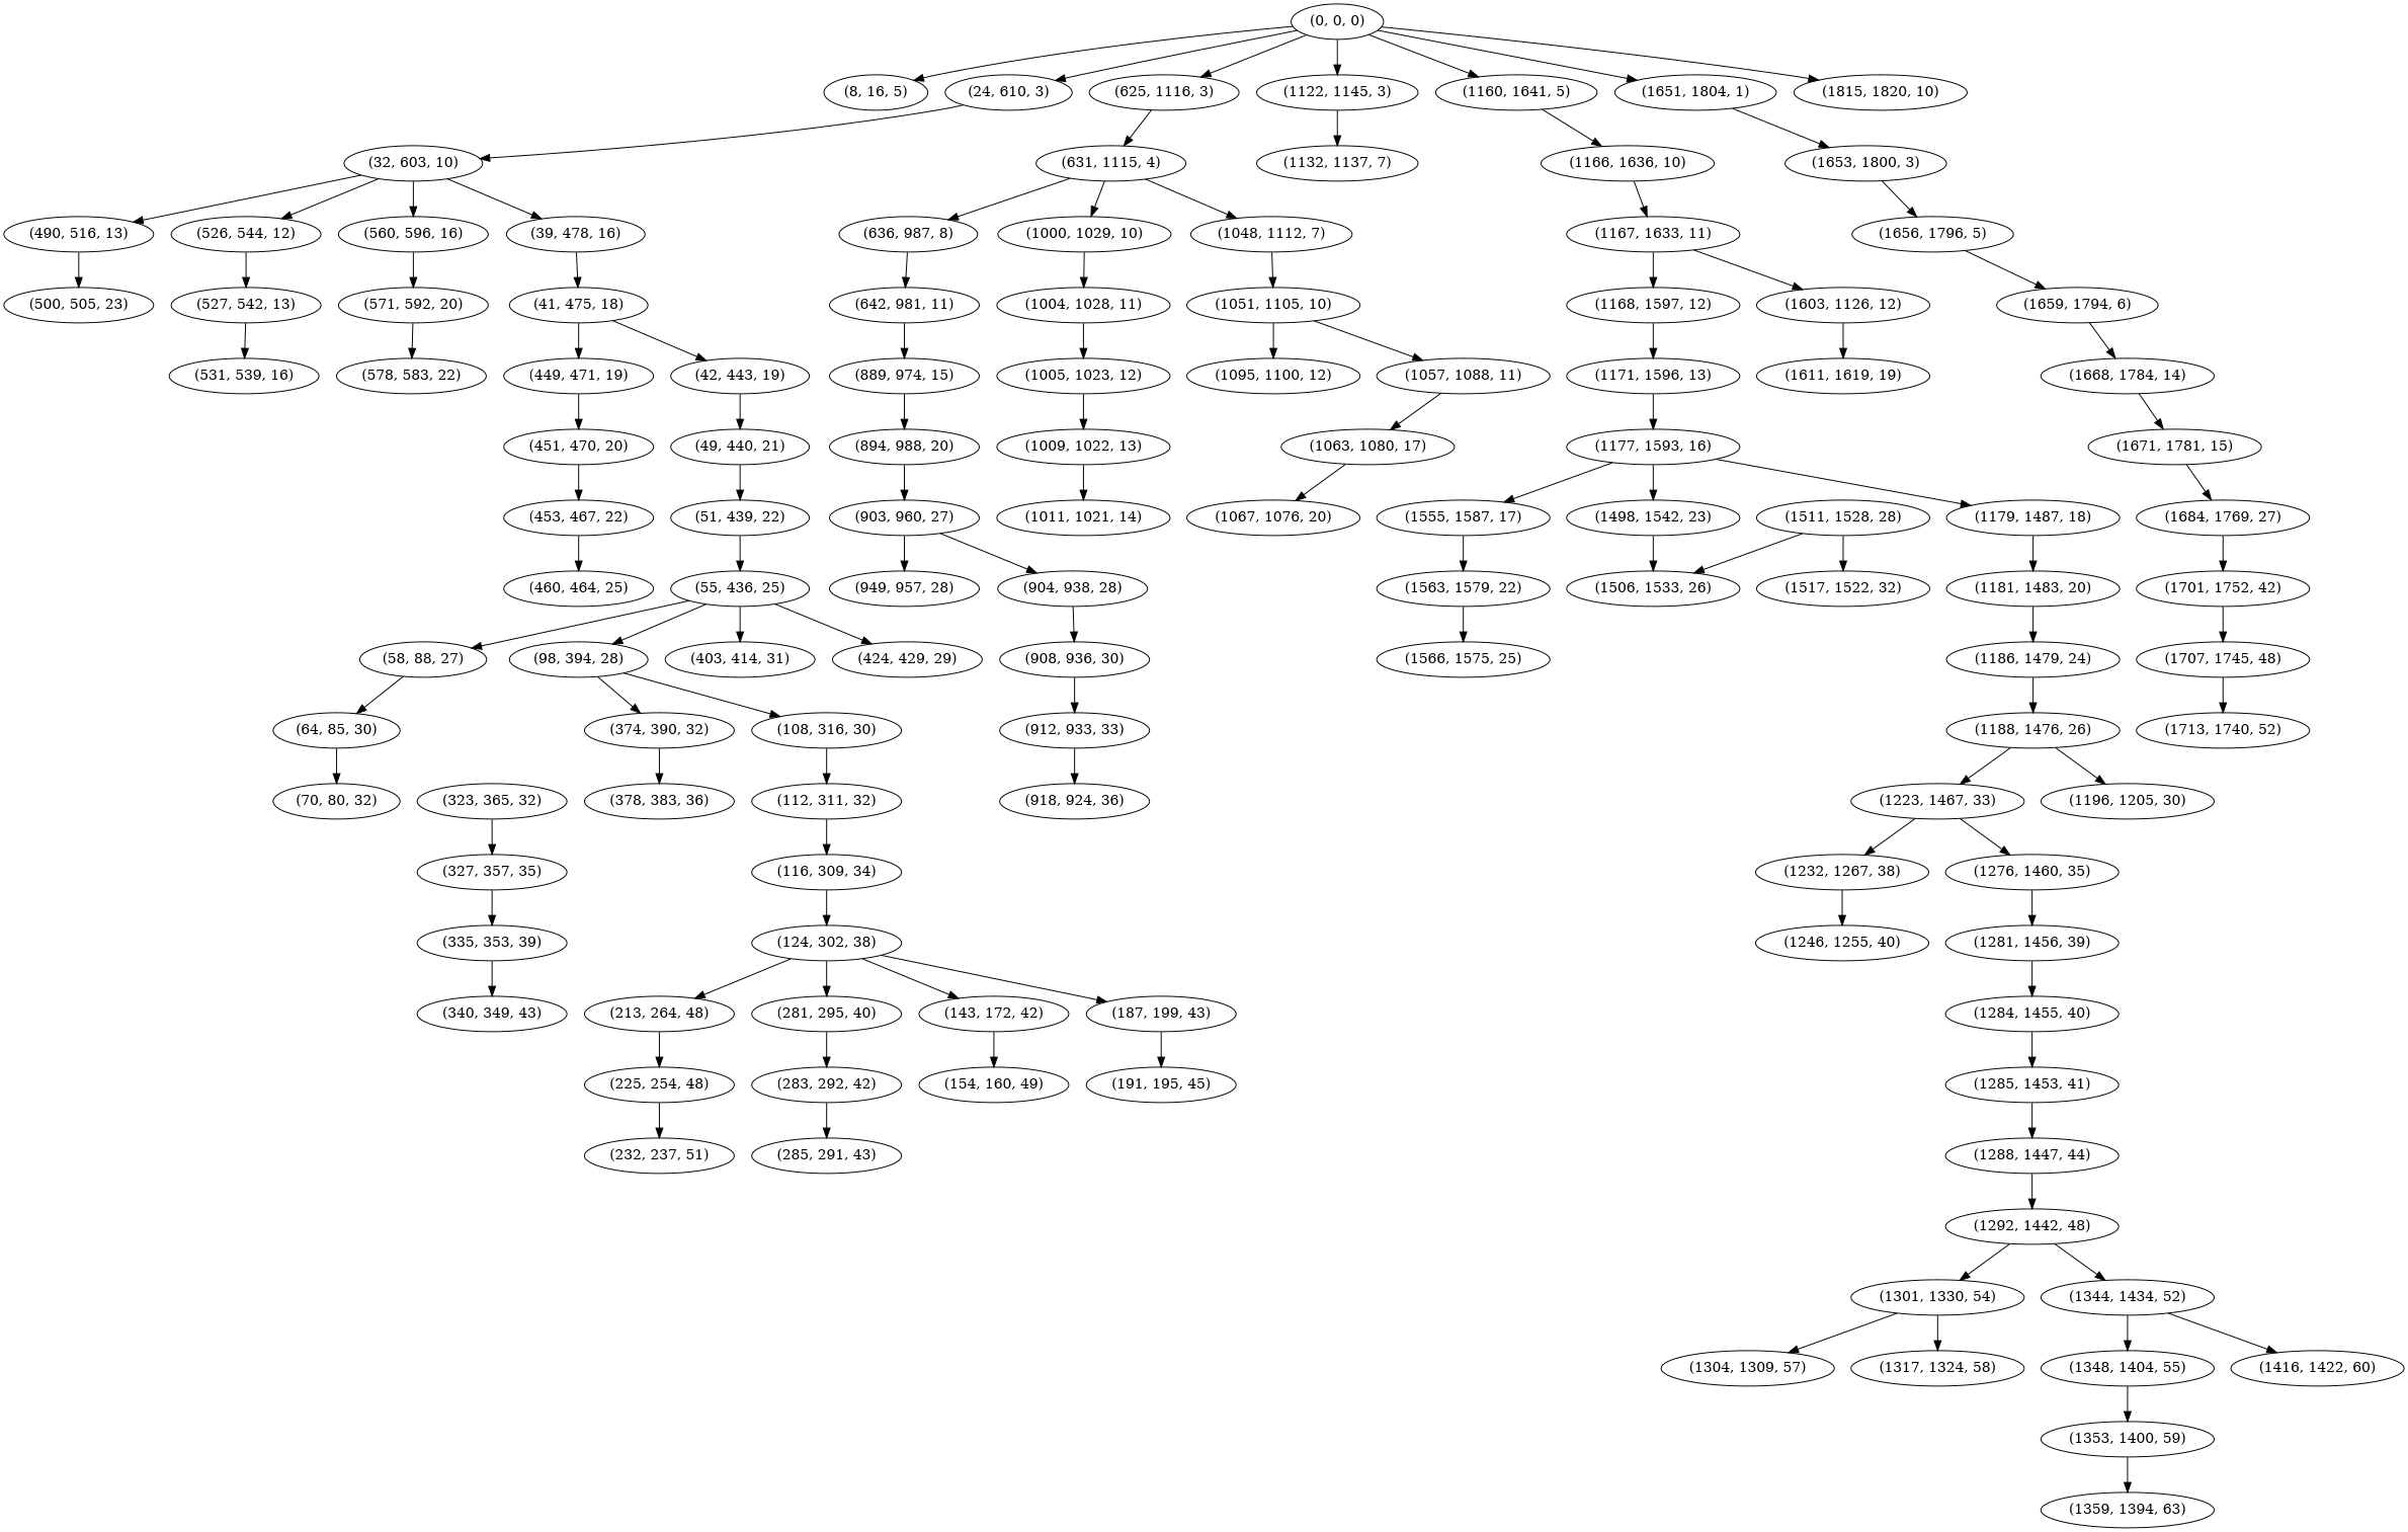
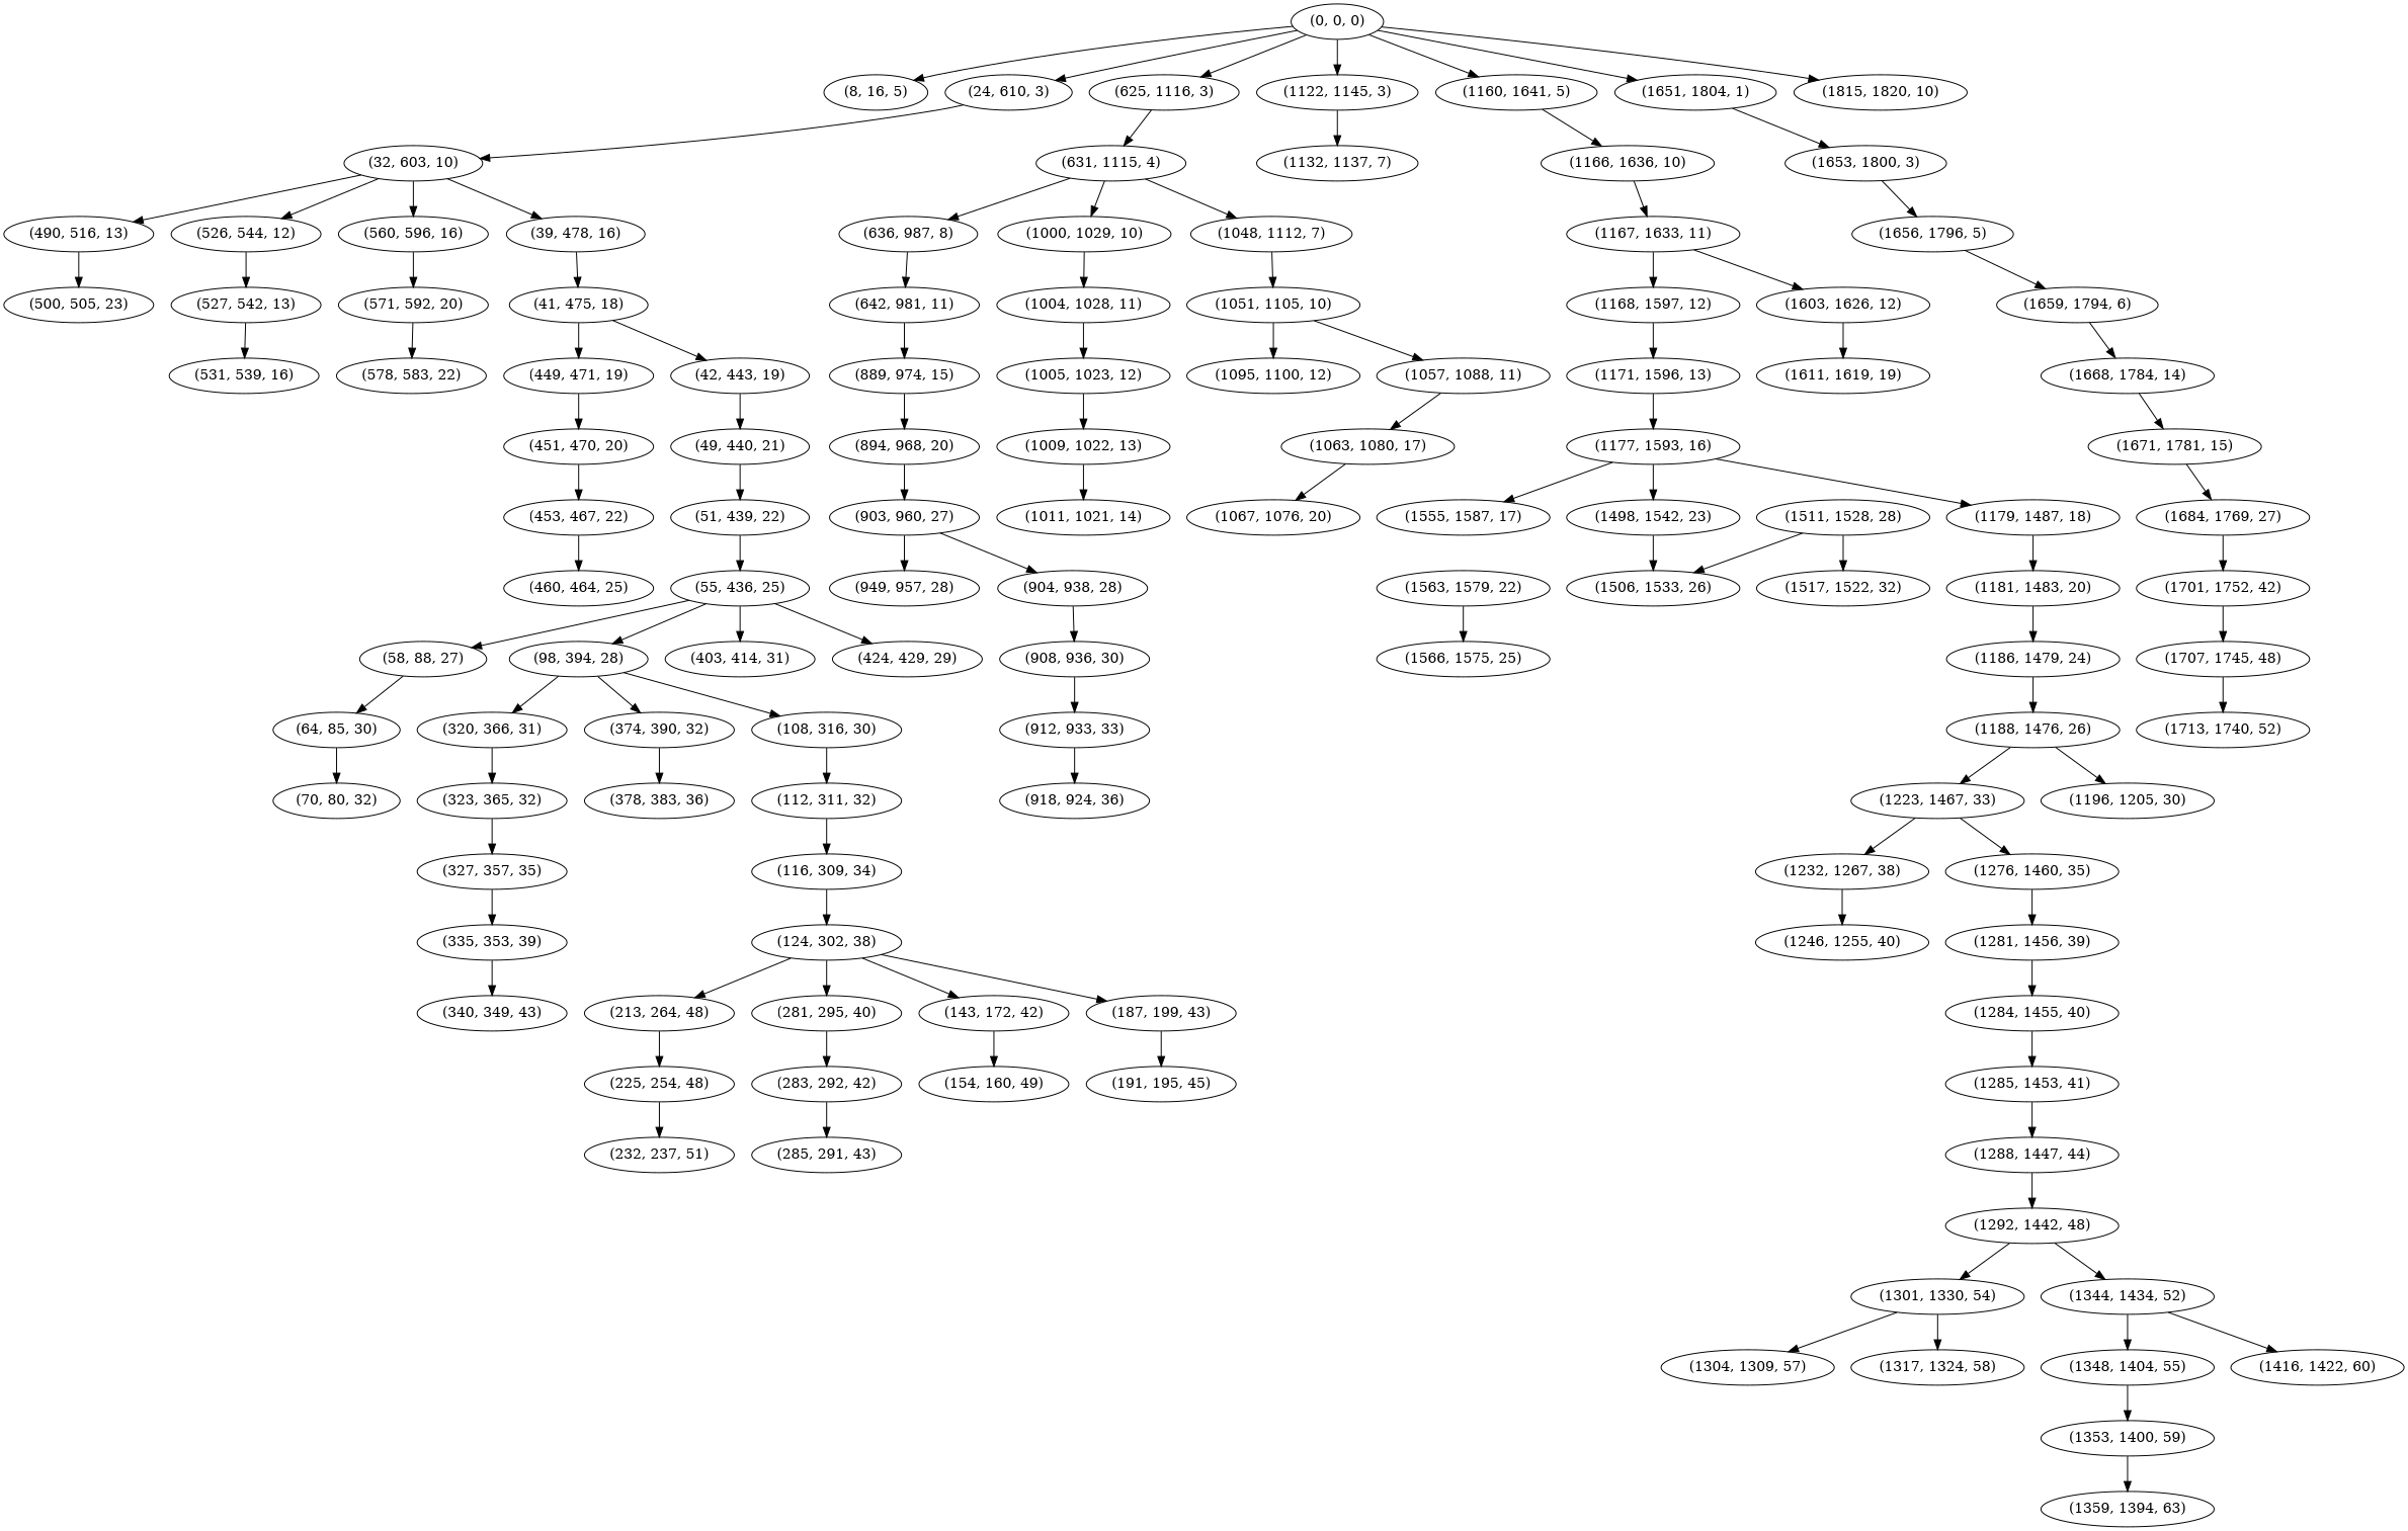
  digraph {
    "(0, 0, 0)"
    "(8, 16, 5)"
    "(24, 610, 3)"
    "(625, 1116, 3)"
    "(1122, 1145, 3)"
    "(1160, 1641, 5)"
    "(1651, 1804, 1)"
    "(1815, 1820, 10)"
    "(32, 603, 10)"
    "(631, 1115, 4)"
    "(1132, 1137, 7)"
    "(1166, 1636, 10)"
    "(1653, 1800, 3)"
    "(39, 478, 16)"
    "(490, 516, 13)"
    "(526, 544, 12)"
    "(560, 596, 16)"
    "(41, 475, 18)"
    "(500, 505, 23)"
    "(527, 542, 13)"
    "(571, 592, 20)"
    "(42, 443, 19)"
    "(449, 471, 19)"
    "(49, 440, 21)"
    "(451, 470, 20)"
    "(51, 439, 22)"
    "(55, 436, 25)"
    "(58, 88, 27)"
    "(98, 394, 28)"
    "(403, 414, 31)"
    "(424, 429, 29)"
    "(64, 85, 30)"
    "(108, 316, 30)"
+   "(320, 366, 31)"
    "(374, 390, 32)"
    "(70, 80, 32)"
    "(112, 311, 32)"
    "(323, 365, 32)"
    "(378, 383, 36)"
    "(116, 309, 34)"
    "(124, 302, 38)"
    "(143, 172, 42)"
    "(187, 199, 43)"
    n44 [label="(213, 264, 48)"]
    "(281, 295, 40)"
    "(154, 160, 49)"
    "(191, 195, 45)"
    "(225, 254, 48)"
    "(283, 292, 42)"
    "(232, 237, 51)"
    "(285, 291, 43)"
    "(327, 357, 35)"
    "(335, 353, 39)"
    "(340, 349, 43)"
    "(453, 467, 22)"
    "(460, 464, 25)"
    "(531, 539, 16)"
    "(578, 583, 22)"
    "(636, 987, 8)"
    "(1000, 1029, 10)"
    "(1048, 1112, 7)"
    "(642, 981, 11)"
    "(1004, 1028, 11)"
    "(1051, 1105, 10)"
    "(889, 974, 15)"
-   "(894, 968, 20)" [label="(894, 988, 20)"]
+   "(894, 968, 20)"
    "(903, 960, 27)"
    "(904, 938, 28)"
    "(949, 957, 28)"
    "(908, 936, 30)"
    "(912, 933, 33)"
    "(918, 924, 36)"
    "(1005, 1023, 12)"
    "(1009, 1022, 13)"
    "(1011, 1021, 14)"
    "(1057, 1088, 11)"
    "(1095, 1100, 12)"
    "(1063, 1080, 17)"
    "(1067, 1076, 20)"
    "(1167, 1633, 11)"
    "(1168, 1597, 12)"
-   "(1603, 1626, 12)" [label="(1603, 1126, 12)"]
+   "(1603, 1626, 12)"
    "(1171, 1596, 13)"
    "(1611, 1619, 19)"
    "(1177, 1593, 16)"
    "(1179, 1487, 18)"
    "(1498, 1542, 23)"
    "(1555, 1587, 17)"
    "(1181, 1483, 20)"
    "(1506, 1533, 26)"
    "(1563, 1579, 22)"
    "(1186, 1479, 24)"
    "(1188, 1476, 26)"
    "(1196, 1205, 30)"
    "(1223, 1467, 33)"
    "(1232, 1267, 38)"
    "(1276, 1460, 35)"
    n98 [label="(1246, 1255, 40)"]
    "(1281, 1456, 39)"
    "(1284, 1455, 40)"
    "(1285, 1453, 41)"
    "(1288, 1447, 44)"
    "(1292, 1442, 48)"
    "(1301, 1330, 54)"
    "(1344, 1434, 52)"
    "(1304, 1309, 57)"
    "(1317, 1324, 58)"
    "(1348, 1404, 55)"
    "(1416, 1422, 60)"
    "(1353, 1400, 59)"
    "(1359, 1394, 63)"
    "(1511, 1528, 28)"
    "(1517, 1522, 32)"
    "(1566, 1575, 25)"
    "(1656, 1796, 5)"
    "(1659, 1794, 6)"
    "(1668, 1784, 14)"
    "(1671, 1781, 15)"
    "(1684, 1769, 27)"
    "(1701, 1752, 42)"
    "(1707, 1745, 48)"
    "(1713, 1740, 52)"
    "(0, 0, 0)" -> "(8, 16, 5)"
    "(0, 0, 0)" -> "(24, 610, 3)"
    "(0, 0, 0)" -> "(625, 1116, 3)"
    "(0, 0, 0)" -> "(1122, 1145, 3)"
    "(0, 0, 0)" -> "(1160, 1641, 5)"
    "(0, 0, 0)" -> "(1651, 1804, 1)"
    "(0, 0, 0)" -> "(1815, 1820, 10)"
    "(24, 610, 3)" -> "(32, 603, 10)"
    "(625, 1116, 3)" -> "(631, 1115, 4)"
    "(1122, 1145, 3)" -> "(1132, 1137, 7)"
    "(1160, 1641, 5)" -> "(1166, 1636, 10)"
    "(1651, 1804, 1)" -> "(1653, 1800, 3)"
    "(32, 603, 10)" -> "(39, 478, 16)"
    "(32, 603, 10)" -> "(490, 516, 13)"
    "(32, 603, 10)" -> "(526, 544, 12)"
    "(32, 603, 10)" -> "(560, 596, 16)"
    "(631, 1115, 4)" -> "(636, 987, 8)"
    "(631, 1115, 4)" -> "(1000, 1029, 10)"
    "(631, 1115, 4)" -> "(1048, 1112, 7)"
    "(1166, 1636, 10)" -> "(1167, 1633, 11)"
    "(1653, 1800, 3)" -> "(1656, 1796, 5)"
    "(39, 478, 16)" -> "(41, 475, 18)"
    "(490, 516, 13)" -> "(500, 505, 23)"
    "(526, 544, 12)" -> "(527, 542, 13)"
    "(560, 596, 16)" -> "(571, 592, 20)"
    "(41, 475, 18)" -> "(42, 443, 19)"
    "(41, 475, 18)" -> "(449, 471, 19)"
    "(527, 542, 13)" -> "(531, 539, 16)"
    "(571, 592, 20)" -> "(578, 583, 22)"
    "(42, 443, 19)" -> "(49, 440, 21)"
    "(449, 471, 19)" -> "(451, 470, 20)"
    "(49, 440, 21)" -> "(51, 439, 22)"
    "(451, 470, 20)" -> "(453, 467, 22)"
    "(51, 439, 22)" -> "(55, 436, 25)"
    "(55, 436, 25)" -> "(58, 88, 27)"
    "(55, 436, 25)" -> "(98, 394, 28)"
    "(55, 436, 25)" -> "(403, 414, 31)"
    "(55, 436, 25)" -> "(424, 429, 29)"
    "(58, 88, 27)" -> "(64, 85, 30)"
    "(98, 394, 28)" -> "(108, 316, 30)"
+   "(98, 394, 28)" -> "(320, 366, 31)"
    "(98, 394, 28)" -> "(374, 390, 32)"
    "(64, 85, 30)" -> "(70, 80, 32)"
    "(108, 316, 30)" -> "(112, 311, 32)"
+   "(320, 366, 31)" -> "(323, 365, 32)"
    "(374, 390, 32)" -> "(378, 383, 36)"
    "(112, 311, 32)" -> "(116, 309, 34)"
    "(323, 365, 32)" -> "(327, 357, 35)"
    "(116, 309, 34)" -> "(124, 302, 38)"
    "(124, 302, 38)" -> "(143, 172, 42)"
    "(124, 302, 38)" -> "(187, 199, 43)"
    "(124, 302, 38)" -> n44
    "(124, 302, 38)" -> "(281, 295, 40)"
    "(143, 172, 42)" -> "(154, 160, 49)"
    "(187, 199, 43)" -> "(191, 195, 45)"
    n44 -> "(225, 254, 48)"
    "(281, 295, 40)" -> "(283, 292, 42)"
    "(225, 254, 48)" -> "(232, 237, 51)"
    "(283, 292, 42)" -> "(285, 291, 43)"
    "(327, 357, 35)" -> "(335, 353, 39)"
    "(335, 353, 39)" -> "(340, 349, 43)"
    "(453, 467, 22)" -> "(460, 464, 25)"
    "(636, 987, 8)" -> "(642, 981, 11)"
    "(1000, 1029, 10)" -> "(1004, 1028, 11)"
    "(1048, 1112, 7)" -> "(1051, 1105, 10)"
    "(642, 981, 11)" -> "(889, 974, 15)"
    "(1004, 1028, 11)" -> "(1005, 1023, 12)"
    "(1051, 1105, 10)" -> "(1057, 1088, 11)"
    "(1051, 1105, 10)" -> "(1095, 1100, 12)"
    "(889, 974, 15)" -> "(894, 968, 20)"
    "(894, 968, 20)" -> "(903, 960, 27)"
    "(903, 960, 27)" -> "(904, 938, 28)"
    "(903, 960, 27)" -> "(949, 957, 28)"
    "(904, 938, 28)" -> "(908, 936, 30)"
    "(908, 936, 30)" -> "(912, 933, 33)"
    "(912, 933, 33)" -> "(918, 924, 36)"
    "(1005, 1023, 12)" -> "(1009, 1022, 13)"
    "(1009, 1022, 13)" -> "(1011, 1021, 14)"
    "(1057, 1088, 11)" -> "(1063, 1080, 17)"
    "(1063, 1080, 17)" -> "(1067, 1076, 20)"
    "(1167, 1633, 11)" -> "(1168, 1597, 12)"
    "(1167, 1633, 11)" -> "(1603, 1626, 12)"
    "(1168, 1597, 12)" -> "(1171, 1596, 13)"
    "(1603, 1626, 12)" -> "(1611, 1619, 19)"
    "(1171, 1596, 13)" -> "(1177, 1593, 16)"
    "(1177, 1593, 16)" -> "(1179, 1487, 18)"
    "(1177, 1593, 16)" -> "(1498, 1542, 23)"
    "(1177, 1593, 16)" -> "(1555, 1587, 17)"
    "(1179, 1487, 18)" -> "(1181, 1483, 20)"
    "(1498, 1542, 23)" -> "(1506, 1533, 26)"
-   "(1555, 1587, 17)" -> "(1563, 1579, 22)"
    "(1181, 1483, 20)" -> "(1186, 1479, 24)"
    "(1563, 1579, 22)" -> "(1566, 1575, 25)"
    "(1186, 1479, 24)" -> "(1188, 1476, 26)"
    "(1188, 1476, 26)" -> "(1196, 1205, 30)"
    "(1188, 1476, 26)" -> "(1223, 1467, 33)"
    "(1223, 1467, 33)" -> "(1232, 1267, 38)"
    "(1223, 1467, 33)" -> "(1276, 1460, 35)"
    "(1232, 1267, 38)" -> n98
    "(1276, 1460, 35)" -> "(1281, 1456, 39)"
    "(1281, 1456, 39)" -> "(1284, 1455, 40)"
    "(1284, 1455, 40)" -> "(1285, 1453, 41)"
    "(1285, 1453, 41)" -> "(1288, 1447, 44)"
    "(1288, 1447, 44)" -> "(1292, 1442, 48)"
    "(1292, 1442, 48)" -> "(1301, 1330, 54)"
    "(1292, 1442, 48)" -> "(1344, 1434, 52)"
    "(1301, 1330, 54)" -> "(1304, 1309, 57)"
    "(1301, 1330, 54)" -> "(1317, 1324, 58)"
    "(1344, 1434, 52)" -> "(1348, 1404, 55)"
    "(1344, 1434, 52)" -> "(1416, 1422, 60)"
    "(1348, 1404, 55)" -> "(1353, 1400, 59)"
    "(1353, 1400, 59)" -> "(1359, 1394, 63)"
    "(1511, 1528, 28)" -> "(1506, 1533, 26)"
    "(1511, 1528, 28)" -> "(1517, 1522, 32)"
    "(1656, 1796, 5)" -> "(1659, 1794, 6)"
    "(1659, 1794, 6)" -> "(1668, 1784, 14)"
    "(1668, 1784, 14)" -> "(1671, 1781, 15)"
    "(1671, 1781, 15)" -> "(1684, 1769, 27)"
    "(1684, 1769, 27)" -> "(1701, 1752, 42)"
    "(1701, 1752, 42)" -> "(1707, 1745, 48)"
    "(1707, 1745, 48)" -> "(1713, 1740, 52)"
  }
